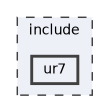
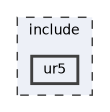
  digraph {
    compound=true
-   n1 [color=grey25 fillcolor="#edf0f7" fontname=Helvetica fontsize=10 height=0.2 label=ur7 shape=box style="filled,bold" width=0.4]
+   n1 [color=grey25 fillcolor="#edf0f7" fontname=Helvetica fontsize=10 height=0.2 label=ur5 shape=box style="filled,bold" width=0.4]
    subgraph cluster_1 {
      bgcolor="#edf0f7"
      fontname=Helvetica
      fontsize=10
      label=include
      pencolor=grey25
      style="filled,dashed"
      n1
    }
  }
